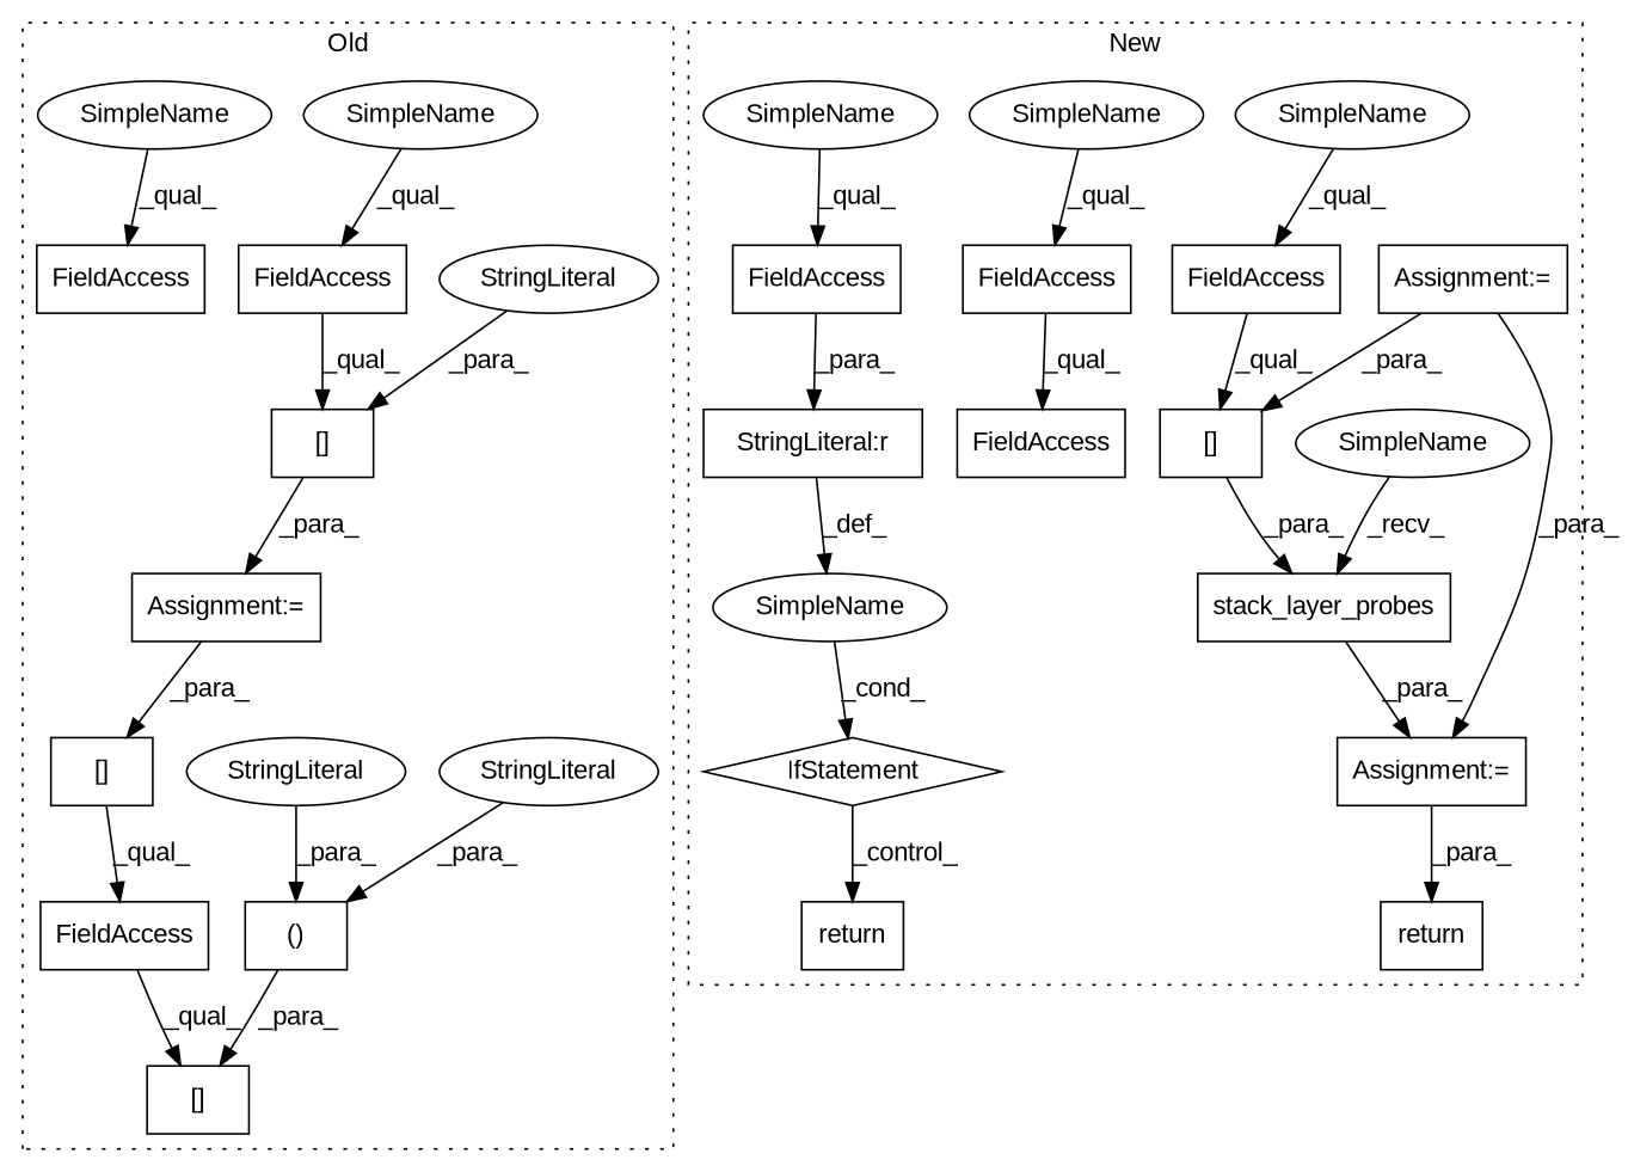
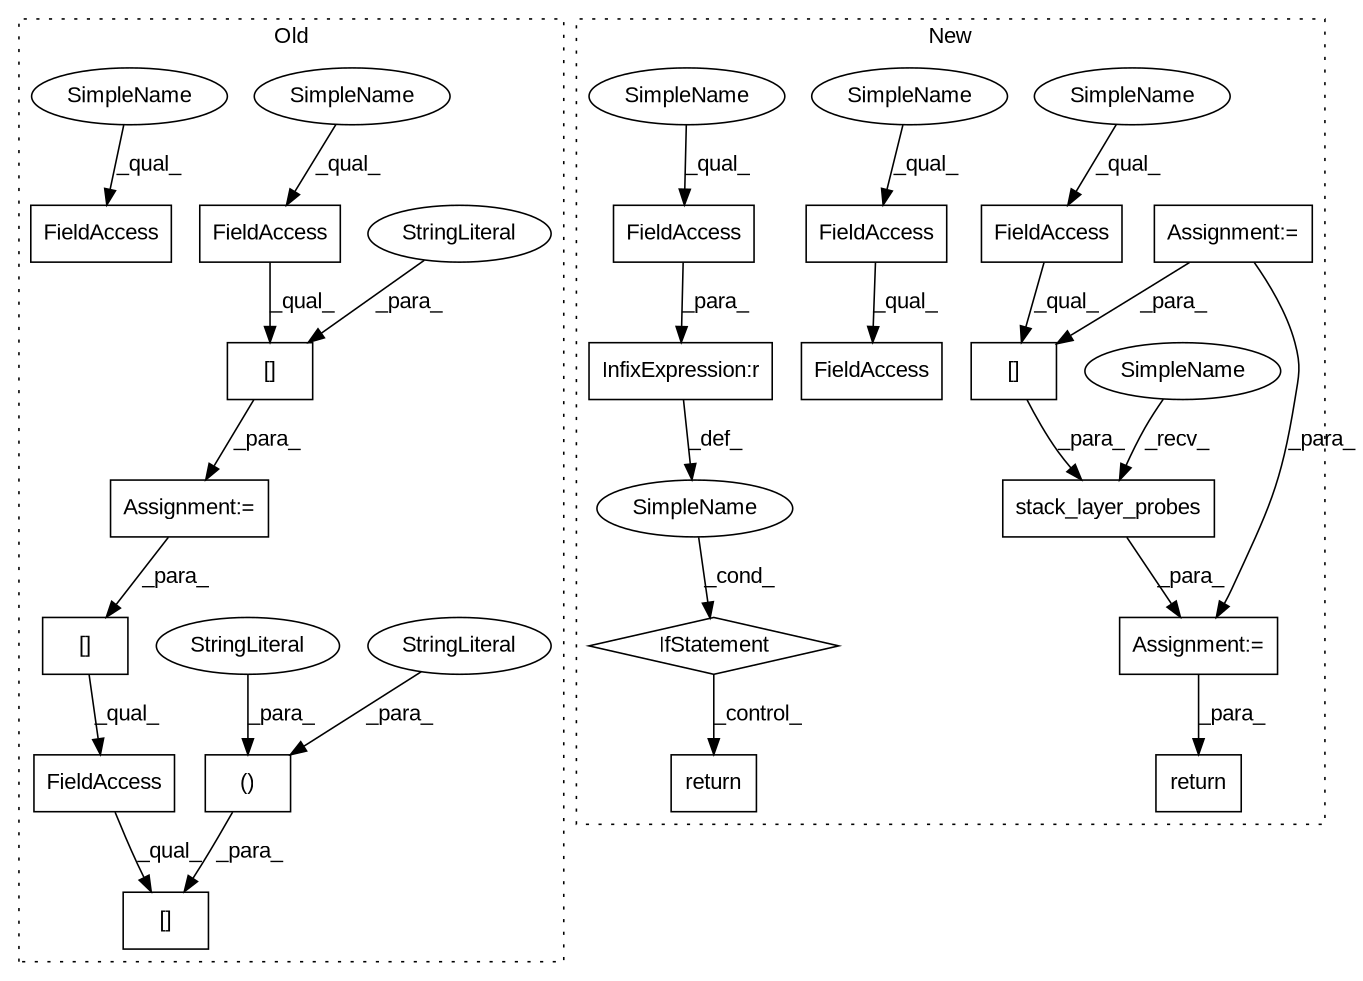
  digraph {
    fontname="Liberation Sans"
    node [a=22 l=4 s=9790 shape=box fontname="Liberation Sans"]
    edge [fontname="Liberation Sans"]
    n1 [a=106 l=65 label="()" s=9824]
    n2 [a=2 l="34,2" label="[]" s="9790,9889"]
    n3 [a=45 l=16 label=StringLiteral s=9873 shape=ellipse]
    n4 [a=45 l=36 label=StringLiteral s=9824 shape=ellipse]
    n5 [l=24 label=FieldAccess]
    n6 [a=2 l="15,1" label="[]" s="9790,9808"]
    n7 [a=7 l=1 label="Assignment:=" s=9604]
    n8 [a=2 l="19,1" label="[]" s="9605,9631"]
    n9 [a=45 l=7 label=StringLiteral s=9624 shape=ellipse]
    n10 [l=18 label=FieldAccess s=9605]
    n11 [l=11 label=FieldAccess]
    n12 [a=42 label=SimpleName s=9605 shape=ellipse]
    n13 [a=42 label=SimpleName shape=ellipse]
    n14 [a=32 l="19,1" label=stack_layer_probes s="9694,9738"]
    n15 [a=2 l="20,1" label="[]" s="9713,9737"]
    n16 [l=19 label=FieldAccess s=9713]
    n17 [a=7 l=1 label="Assignment:=" s=9688]
    n18 [a=41 l=7 label=return s=9869]
    n19 [a=7 l=1 label="Assignment:=" s=9652]
    n20 [l=19 label=FieldAccess s=9554]
-   n21 [a=27 label="StringLiteral:r" s=9573]
+   n21 [a=27 label="InfixExpression:r" s=9573]
    n22 [l=8 label=FieldAccess s=9653]
    n23 [l=15 label=FieldAccess s=9653]
    n24 [a=25 l="4,2" label=IfStatement s="9550,9581" shape=diamond]
    n25 [a=42 label=SimpleName shape=ellipse l="" s=""]
    n26 [a=41 l=7 label=return s=9591]
    n27 [a=42 label=SimpleName s=9689 shape=ellipse]
    n28 [a=42 label=SimpleName s=9713 shape=ellipse]
    n29 [a=42 label=SimpleName s=9653 shape=ellipse]
    n30 [a=42 label=SimpleName s=9554 shape=ellipse]
    subgraph cluster_1 {
      label=Old
      style=dotted
      n1
      n2
      n3
      n4
      n5
      n6
      n7
      n8
      n9
      n10
      n11
      n12
      n13
    }
    subgraph cluster_2 {
      label=New
      style=dotted
      n14
      n15
      n16
      n17
      n18
      n19
      n20
      n21
      n22
      n23
      n24
      n25
      n26
      n27
      n28
      n29
      n30
    }
    n1 -> n2 [label=_para_]
    n3 -> n1 [label=_para_]
    n4 -> n1 [label=_para_]
    n5 -> n2 [label=_qual_]
    n6 -> n5 [label=_qual_]
    n7 -> n6 [label=_para_]
    n8 -> n7 [label=_para_]
    n9 -> n8 [label=_para_]
    n10 -> n8 [label=_qual_]
    n12 -> n10 [label=_qual_]
    n13 -> n11 [label=_qual_]
    n14 -> n17 [label=_para_]
    n15 -> n14 [label=_para_]
    n16 -> n15 [label=_qual_]
    n17 -> n18 [label=_para_]
    n19 -> n15 [label=_para_]
    n19 -> n17 [label=_para_]
    n20 -> n21 [label=_para_]
    n21 -> n25 [label=_def_]
    n22 -> n23 [label=_qual_]
    n24 -> n26 [label=_control_]
    n25 -> n24 [label=_cond_]
    n27 -> n14 [label=_recv_]
    n28 -> n16 [label=_qual_]
    n29 -> n22 [label=_qual_]
    n30 -> n20 [label=_qual_]
  }
